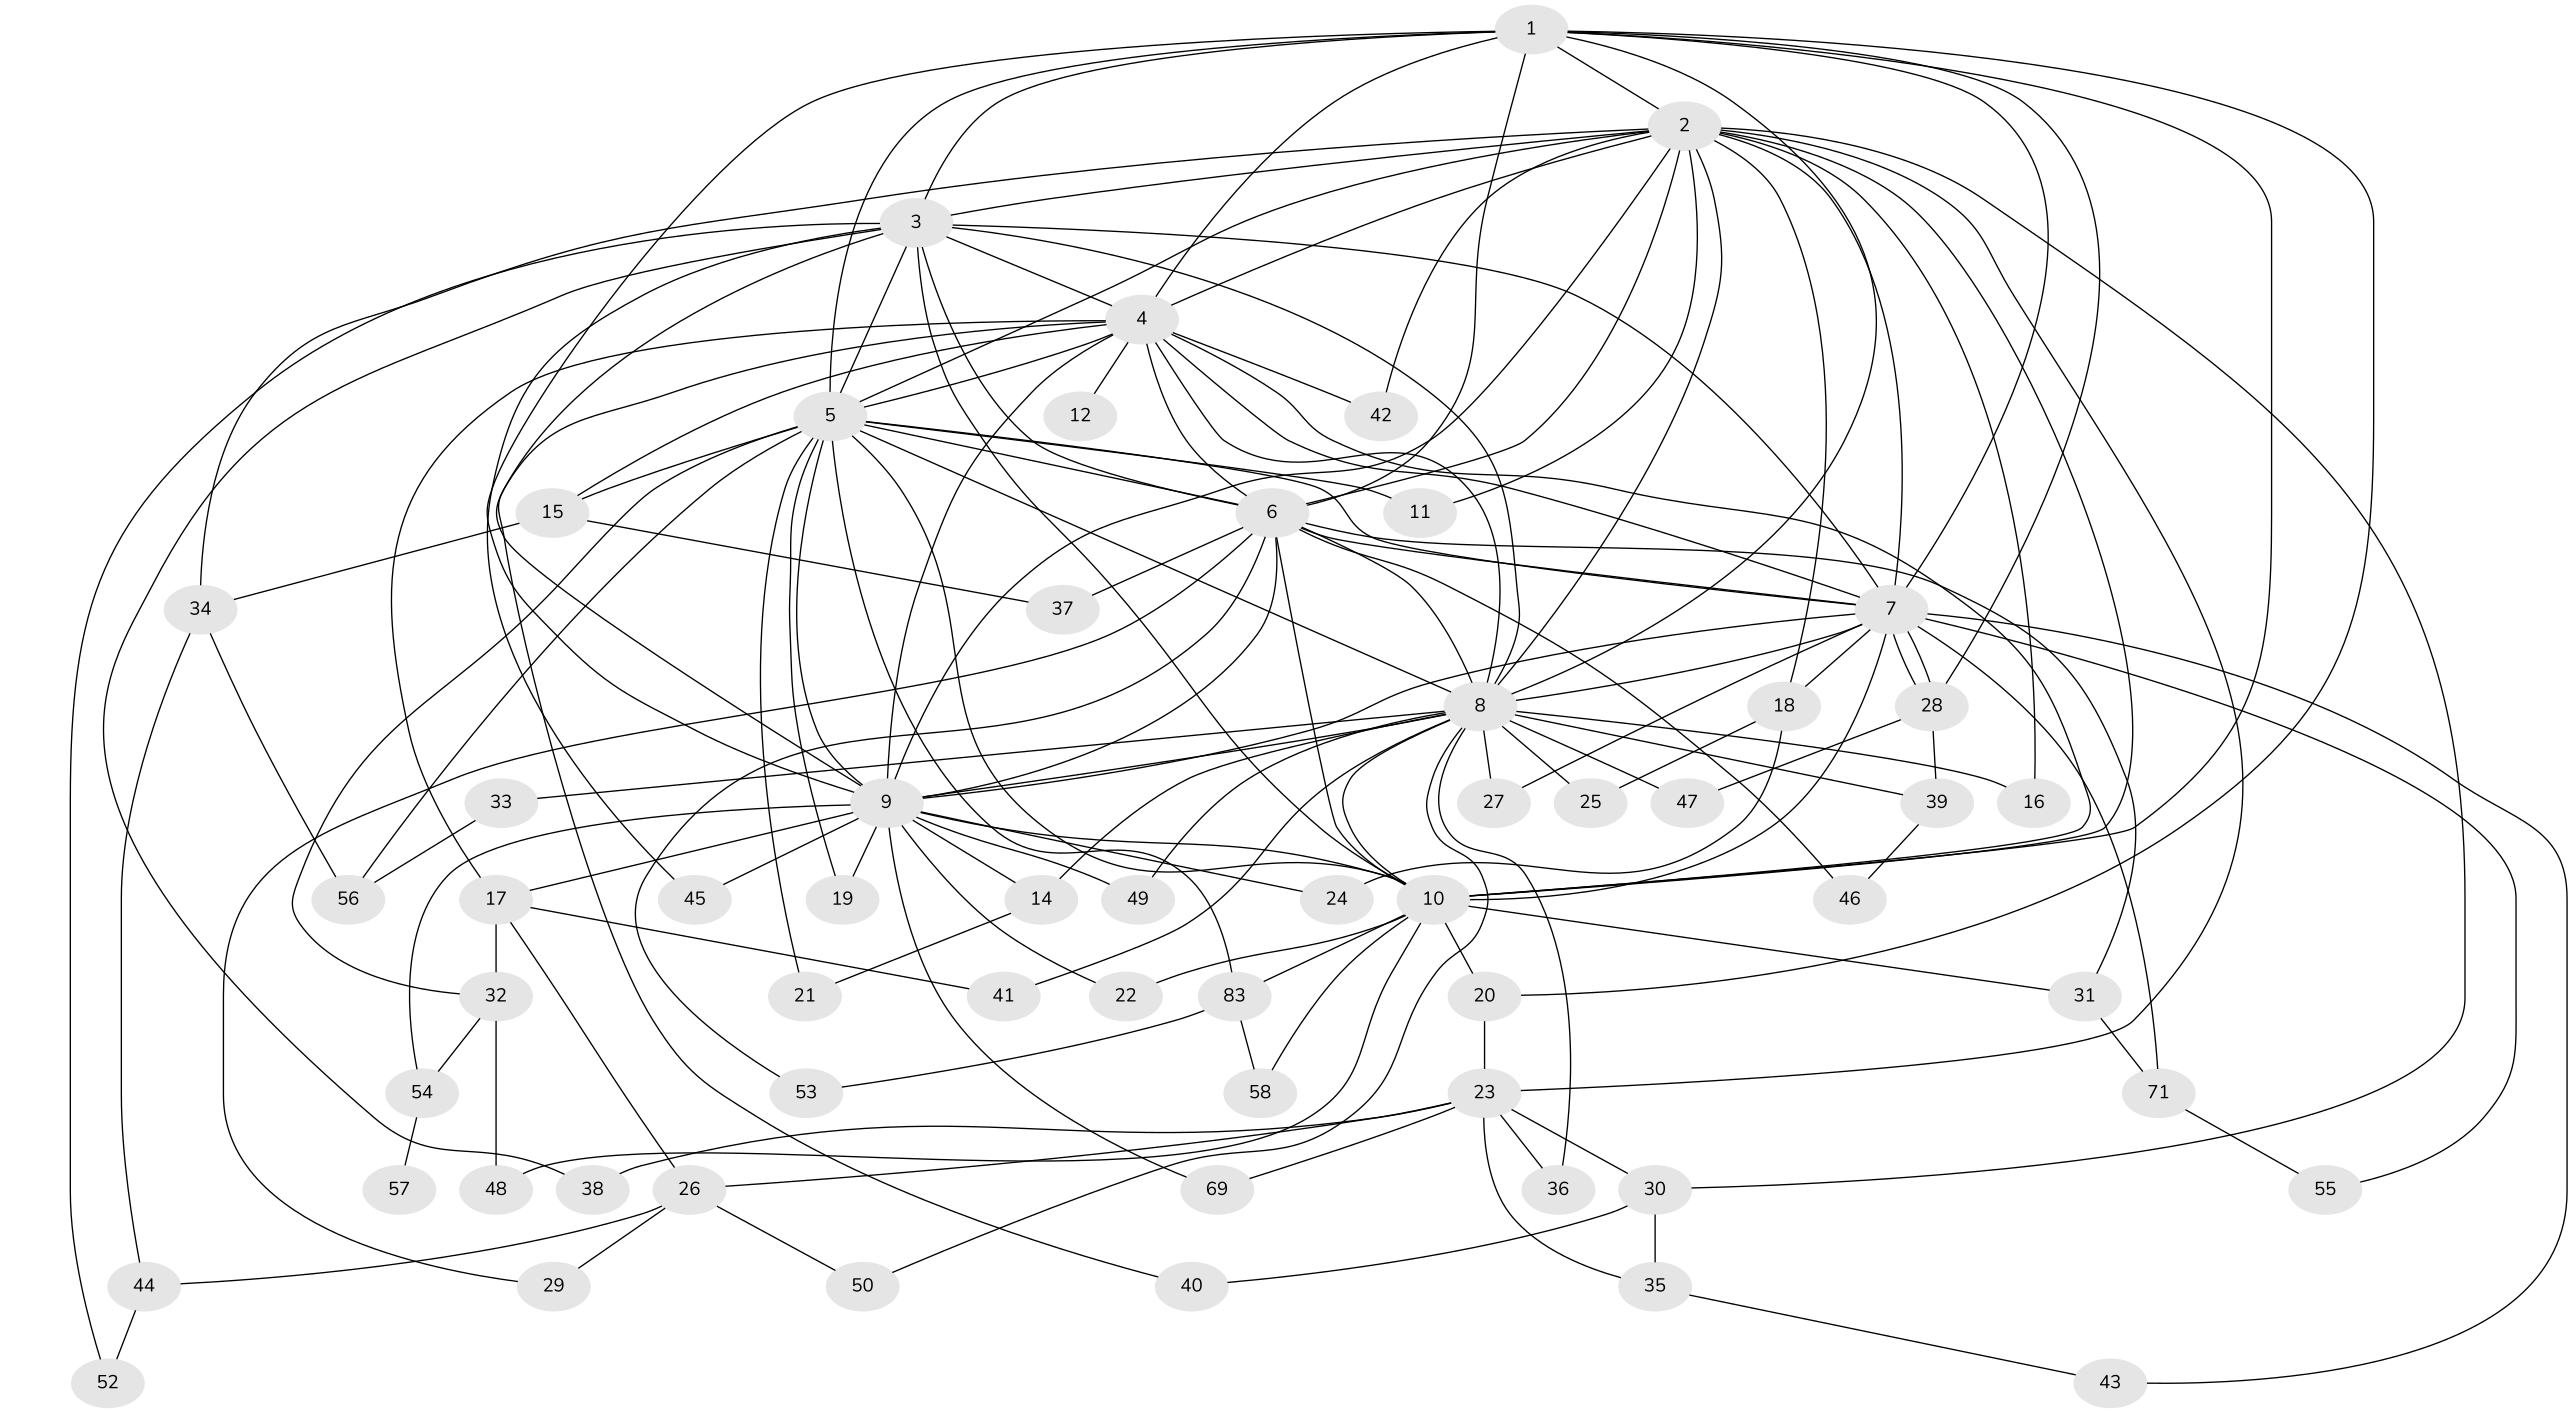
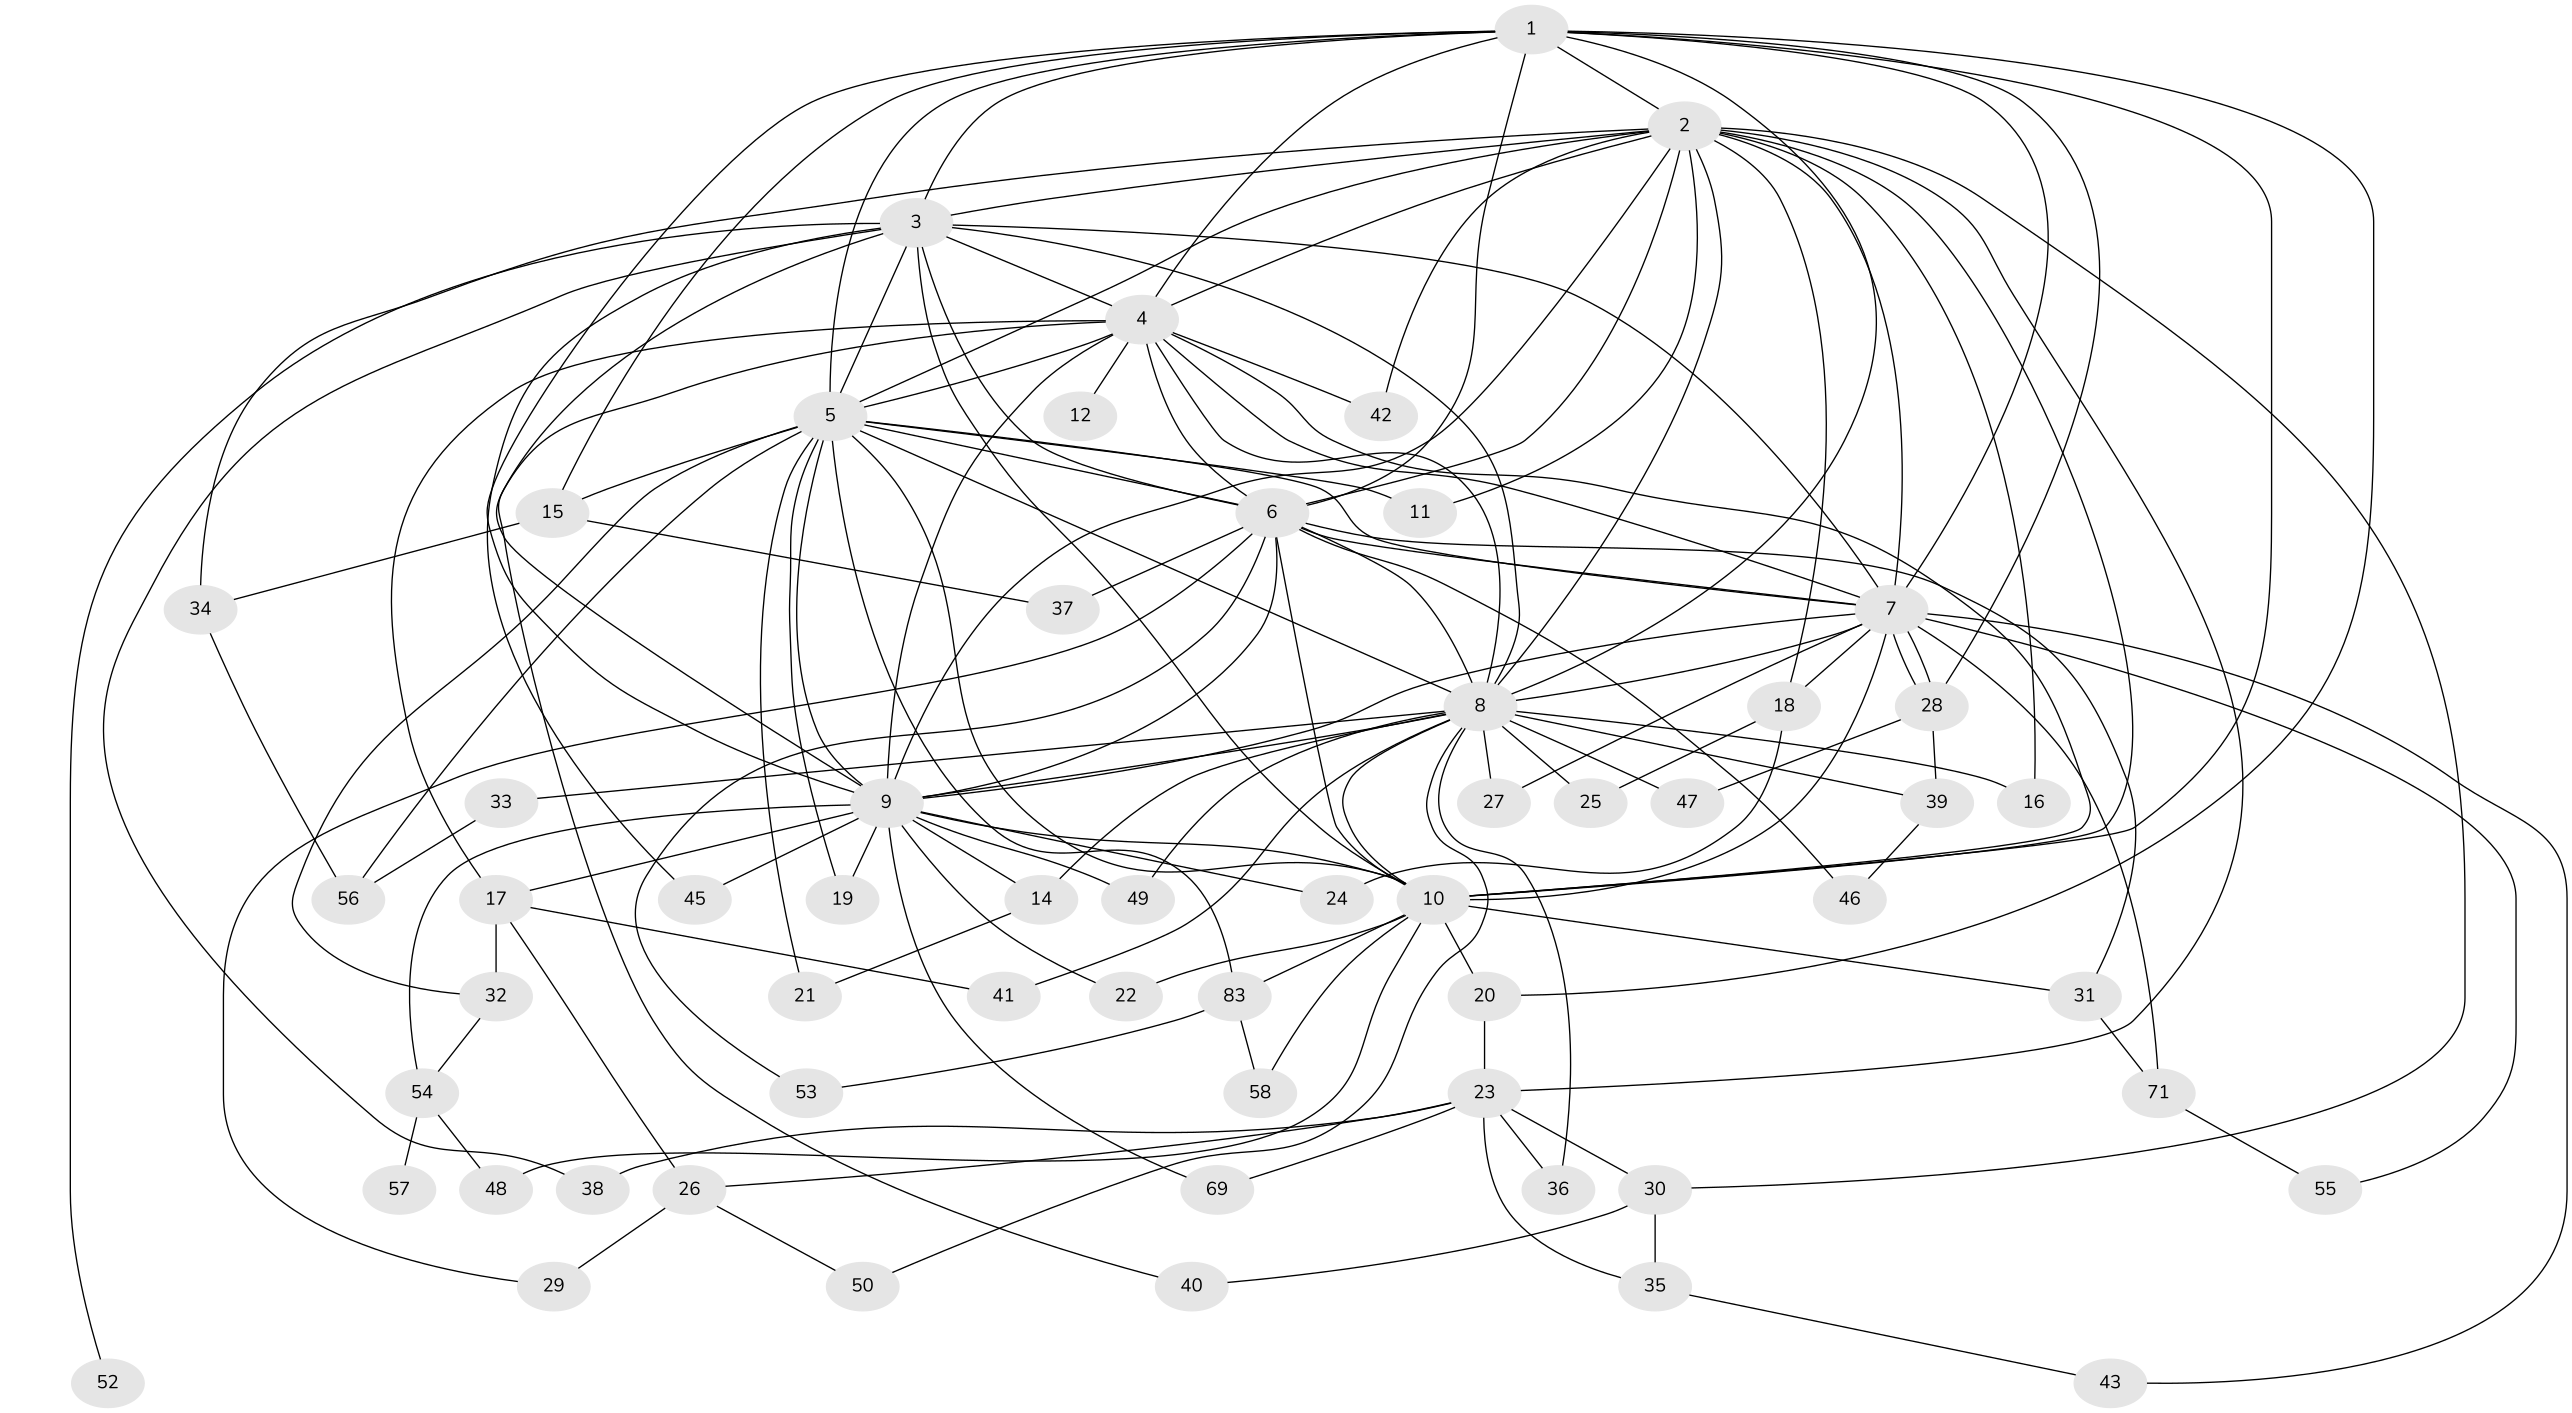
  graph {
    fontname=Nunito
    node [color=gray90 fontname=Nunito style=filled]
    edge [fontname=Nunito]
    1
    2
    3
    4
    5
    6
    7
    8
    9
    10
    15
    20
    28
    11
    16
    18
    23
    30
    34
    42
    38
    45
    52
    12
    17
    40
    n27 [label=83]
    19
    21
    32
    56
    29
    31
    37
    46
    53
    27
    43
    n39 [label=71]
    55
    33
    14
    25
    36
    39
    41
    47
    49
    50
    22
    24
    54
    n53 [label=69]
    48
    58
    26
    35
-   44
    57
    1 -- 2
    1 -- 3
    1 -- 4
    1 -- 5
    1 -- 6
    1 -- 7
    1 -- 8
    1 -- 9
    1 -- 10
-   4 -- 15
+   1 -- 15
    1 -- 20
    1 -- 28
    2 -- 3
    2 -- 4
    2 -- 5
    2 -- 6
    2 -- 7
    2 -- 8
    2 -- 9
    2 -- 10
    2 -- 11
    2 -- 16
    2 -- 18
    2 -- 23
    2 -- 30
    2 -- 34
    2 -- 42
    3 -- 4
    3 -- 5
    3 -- 6
    3 -- 7
    3 -- 8
    3 -- 9
    3 -- 10
    3 -- 38
    3 -- 45
    3 -- 52
    4 -- 5
    4 -- 6
    4 -- 7
    4 -- 8
    4 -- 9
    4 -- 10
    4 -- 42
    4 -- 12
    4 -- 17
    4 -- 40
    5 -- 6
    5 -- 7
    5 -- 8
    5 -- 9
    5 -- 10
    5 -- 15
    5 -- 11
    5 -- n27
    5 -- 19
    5 -- 21
    5 -- 32
    5 -- 56
    6 -- 7
    6 -- 8
    6 -- 9
    6 -- 10
    6 -- 29
    6 -- 31
    6 -- 37
    6 -- 46
    6 -- 53
    7 -- 8
    7 -- 9
    7 -- 10
    7 -- 28
    7 -- 28
    7 -- 18
    7 -- 27
    7 -- 43
    7 -- n39
    7 -- 55
    8 -- 9
    8 -- 10
    8 -- 16
    8 -- 27
    8 -- 33
    8 -- 14
    8 -- 25
    8 -- 36
    8 -- 39
    8 -- 41
    8 -- 47
    8 -- 49
    8 -- 50
    9 -- 10
    9 -- 45
    9 -- 17
    9 -- 19
    9 -- 14
    9 -- 49
    9 -- 22
    9 -- 24
    9 -- 54
    9 -- n53
    10 -- 20
    10 -- n27
    10 -- 31
    10 -- 22
    10 -- 48
    10 -- 58
    15 -- 34
    15 -- 37
    20 -- 23
    28 -- 39
    28 -- 47
    18 -- 25
    18 -- 24
    23 -- 30
    23 -- 38
    23 -- 36
    23 -- n53
    23 -- 26
    23 -- 35
    30 -- 40
    30 -- 35
    34 -- 56
-   34 -- 44
    17 -- 32
    17 -- 41
    17 -- 26
    n27 -- 53
    n27 -- 58
    32 -- 54
-   32 -- 48
+   54 -- 48
    31 -- n39
    n39 -- 55
    33 -- 56
    14 -- 21
    39 -- 46
    54 -- 57
    26 -- 29
    26 -- 50
-   26 -- 44
    35 -- 43
-   44 -- 52
  }
